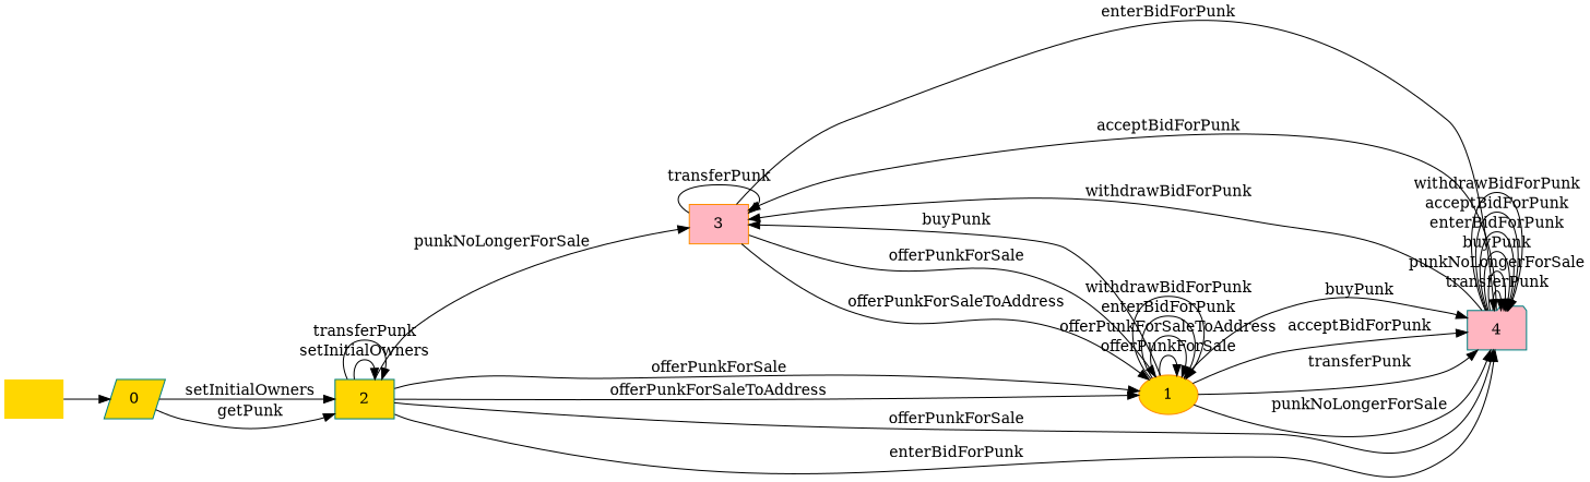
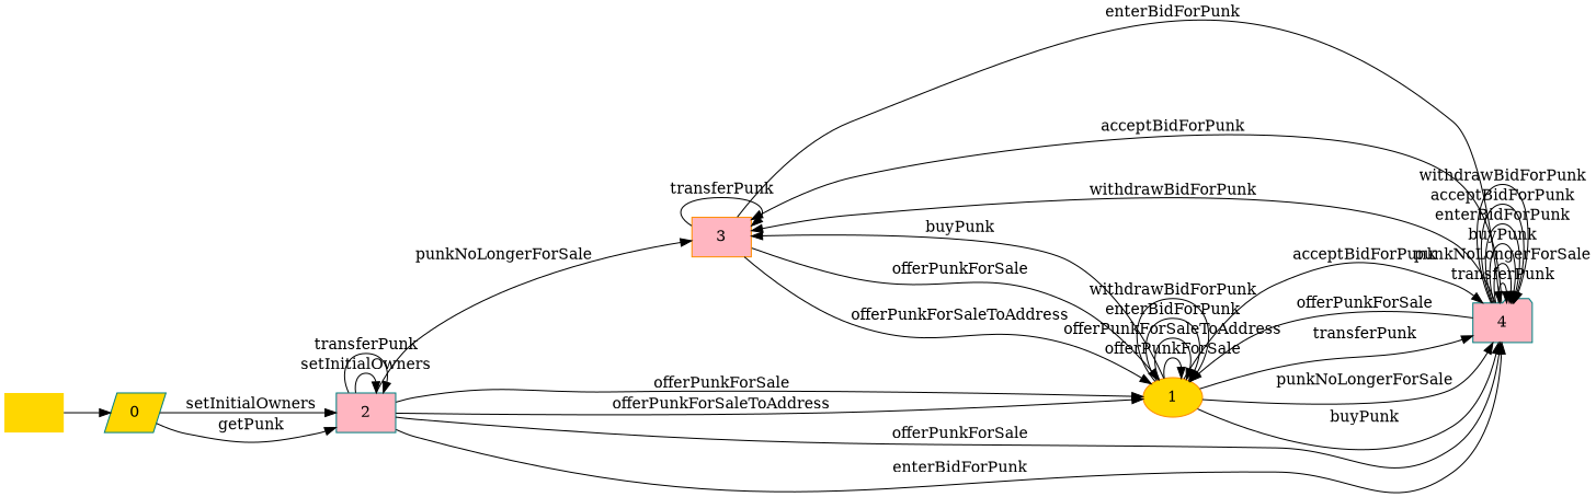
  digraph {
    rankdir=LR
    node [color=teal fillcolor=gold shape=box style=filled]
    "" [shape=plaintext]
    n2 [label=0 shape=parallelogram]
-   n3 [label=2]
+   n3 [fillcolor=lightpink label=2]
    n4 [color=darkorange fillcolor=lightpink label=3]
    n5 [color=darkorange label=1 shape=ellipse]
    n6 [fillcolor=lightpink label=4 shape=folder]
    "" -> n2
    n2 -> n3 [label=setInitialOwners]
    n2 -> n3 [label=getPunk]
    n3 -> n3 [label=setInitialOwners]
    n3 -> n3 [label=transferPunk]
    n3 -> n4 [label=punkNoLongerForSale]
    n3 -> n5 [label=offerPunkForSale]
    n3 -> n5 [label=offerPunkForSaleToAddress]
    n3 -> n6 [label=offerPunkForSale]
    n3 -> n6 [label=enterBidForPunk]
    n4 -> n4 [label=transferPunk]
    n4 -> n5 [label=offerPunkForSale]
    n4 -> n5 [label=offerPunkForSaleToAddress]
    n4 -> n6 [label=enterBidForPunk]
    n5 -> n4 [label=buyPunk]
    n5 -> n5 [label=offerPunkForSale]
    n5 -> n5 [label=offerPunkForSaleToAddress]
    n5 -> n5 [label=enterBidForPunk]
    n5 -> n5 [label=withdrawBidForPunk]
    n5 -> n6 [label=transferPunk]
    n5 -> n6 [label=punkNoLongerForSale]
    n5 -> n6 [label=buyPunk]
    n5 -> n6 [label=acceptBidForPunk]
    n6 -> n4 [label=acceptBidForPunk]
    n6 -> n4 [label=withdrawBidForPunk]
+   n6 -> n5 [label=offerPunkForSale]
    n6 -> n6 [label=transferPunk]
    n6 -> n6 [label=punkNoLongerForSale]
    n6 -> n6 [label=buyPunk]
    n6 -> n6 [label=enterBidForPunk]
    n6 -> n6 [label=acceptBidForPunk]
    n6 -> n6 [label=withdrawBidForPunk]
  }
